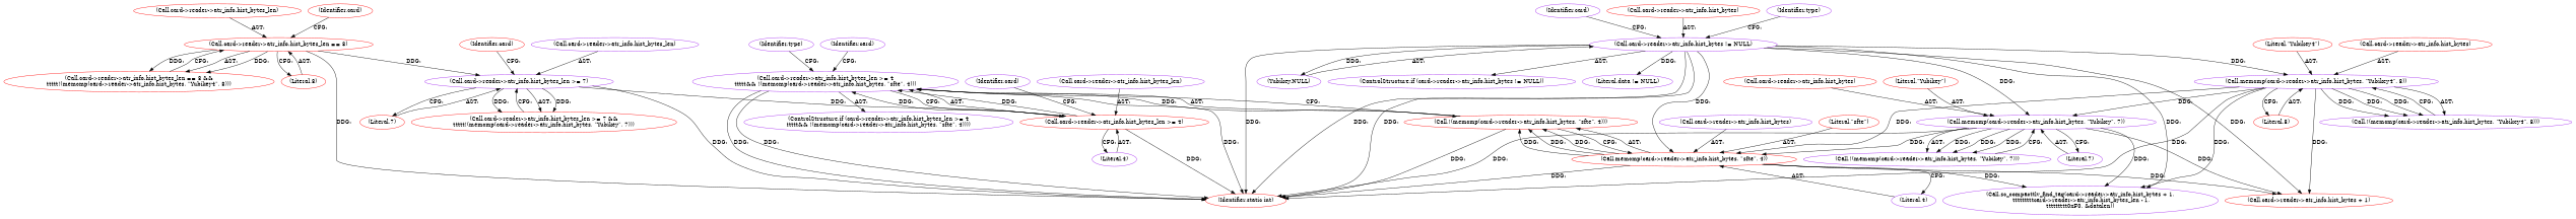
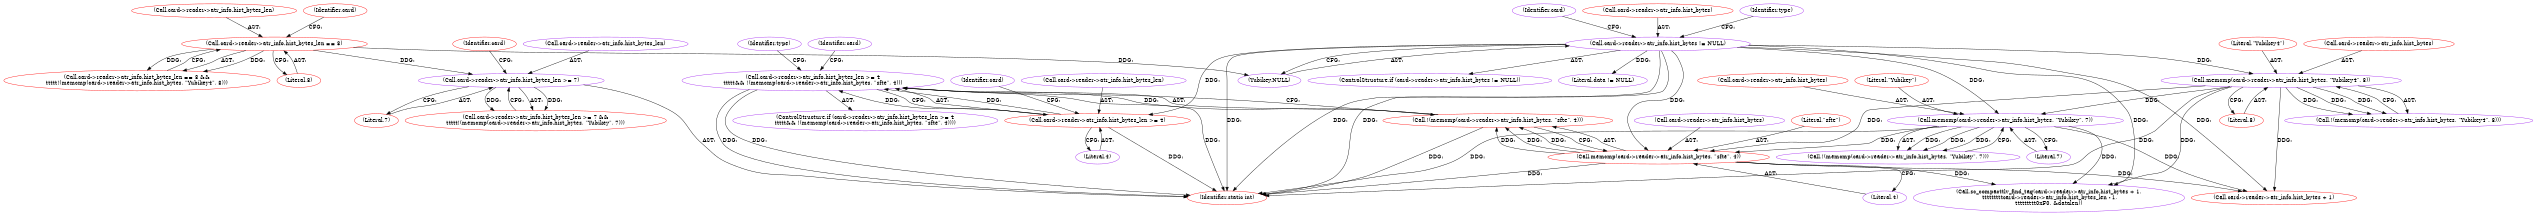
  digraph {
    fontname="DejaVu Serif"
    node [color=purple fontname="DejaVu Serif"]
    edge [fontname="DejaVu Serif"]
    n1 [label="(Call,card->reader->atr_info.hist_bytes_len >= 4\n\t\t\t\t\t&& !(memcmp(card->reader->atr_info.hist_bytes, \"sfte\", 4)))"]
    n2 [color=red label="(Call,card->reader->atr_info.hist_bytes_len >= 4)"]
    n3 [color=red label="(Call,!(memcmp(card->reader->atr_info.hist_bytes, \"sfte\", 4)))"]
    n4 [label="(ControlStructure,if (card->reader->atr_info.hist_bytes_len >= 4\n\t\t\t\t\t&& !(memcmp(card->reader->atr_info.hist_bytes, \"sfte\", 4))))"]
    n5 [color=red label="(Identifier,static int)"]
    n6 [label="(Literal,4)"]
    n7 [color=red label="(Call,memcmp(card->reader->atr_info.hist_bytes, \"sfte\", 4))"]
    n8 [label="(Call,card->reader->atr_info.hist_bytes_len >= 7)"]
    n9 [color=red label="(Literal,7)"]
    n10 [color=red label="(Call,card->reader->atr_info.hist_bytes_len >= 7 &&\n\t\t\t\t\t!(memcmp(card->reader->atr_info.hist_bytes, \"Yubikey\", 7)))"]
    n11 [color=red label="(Call,card->reader->atr_info.hist_bytes_len == 8)"]
    n12 [color=red label="(Call,card->reader->atr_info.hist_bytes_len == 8 &&\n\t\t\t\t\t!(memcmp(card->reader->atr_info.hist_bytes, \"Yubikey4\", 8)))"]
    n13 [color=red label="(Literal,8)"]
    n14 [label="(Call,sc_compacttlv_find_tag(card->reader->atr_info.hist_bytes + 1,\n \t\t\t\t\t\t\t\t\tcard->reader->atr_info.hist_bytes_len - 1,\n\t\t\t\t\t\t\t\t\t0xF0, &datalen))"]
    n15 [color=red label="(Call,card->reader->atr_info.hist_bytes + 1)"]
    n16 [label="(Literal,4)"]
    n17 [label="(Call,card->reader->atr_info.hist_bytes != NULL)"]
    n18 [label="(Call,memcmp(card->reader->atr_info.hist_bytes, \"Yubikey\", 7))"]
    n19 [label="(Call,memcmp(card->reader->atr_info.hist_bytes, \"Yubikey4\", 8))"]
    n20 [label="(Yubikey,NULL)"]
    n21 [label="(ControlStructure,if (card->reader->atr_info.hist_bytes != NULL))"]
    n22 [label="(Literal,data != NULL)"]
    n23 [label="(Call,!(memcmp(card->reader->atr_info.hist_bytes, \"Yubikey\", 7)))"]
    n24 [label="(Literal,7)"]
    n25 [color=red label="(Literal,8)"]
    n26 [label="(Call,!(memcmp(card->reader->atr_info.hist_bytes, \"Yubikey4\", 8)))"]
    n27 [label="(Identifier,card)"]
    n28 [color=red label="(Call,card->reader->atr_info.hist_bytes)"]
    n29 [label="(Call,card->reader->atr_info.hist_bytes)"]
    n30 [label="(Identifier,card)"]
    n31 [label="(Identifier,type)"]
    n32 [label="(Call,card->reader->atr_info.hist_bytes_len)"]
    n33 [color=red label="(Literal,\"Yubikey\")"]
    n34 [color=red label="(Call,card->reader->atr_info.hist_bytes)"]
    n35 [label="(Identifier,type)"]
    n36 [color=red label="(Literal,\"Yubikey4\")"]
    n37 [color=red label="(Call,card->reader->atr_info.hist_bytes_len)"]
    n38 [color=red label="(Call,card->reader->atr_info.hist_bytes)"]
    n39 [label="(Call,card->reader->atr_info.hist_bytes_len)"]
    n40 [color=red label="(Literal,\"sfte\")"]
    n41 [color=red label="(Identifier,card)"]
    n42 [color=red label="(Identifier,card)"]
    n43 [label="(Identifier,card)"]
    n1 -> n2 [label="CFG: "]
    n1 -> n3 [label="CFG: "]
    n1 -> n4 [label="AST: "]
    n1 -> n5 [label="DDG: "]
    n1 -> n5 [label="DDG: "]
    n1 -> n5 [label="DDG: "]
    n2 -> n1 [label="AST: "]
    n2 -> n1 [label="DDG: "]
    n2 -> n1 [label="DDG: "]
    n2 -> n5 [label="DDG: "]
    n2 -> n6 [label="CFG: "]
    n3 -> n1 [label="AST: "]
    n3 -> n1 [label="DDG: "]
    n3 -> n5 [label="DDG: "]
    n3 -> n7 [label="CFG: "]
    n6 -> n2 [label="AST: "]
    n7 -> n3 [label="AST: "]
    n7 -> n3 [label="DDG: "]
    n7 -> n3 [label="DDG: "]
    n7 -> n3 [label="DDG: "]
    n7 -> n5 [label="DDG: "]
    n7 -> n14 [label="DDG: "]
    n7 -> n15 [label="DDG: "]
    n7 -> n16 [label="CFG: "]
-   n8 -> n2 [label="DDG: "]
-   n8 -> n5 [label="DDG: "]
+   n17 -> n2 [label="DDG: "]
+   n8 -> n5 [label="AST: "]
    n8 -> n9 [label="CFG: "]
    n8 -> n10 [label="AST: "]
    n8 -> n10 [label="DDG: "]
    n8 -> n10 [label="DDG: "]
    n9 -> n8 [label="AST: "]
    n10 -> n8 [label="CFG: "]
-   n11 -> n5 [label="DDG: "]
+   n11 -> n20 [label="DDG: "]
    n11 -> n8 [label="DDG: "]
    n11 -> n12 [label="AST: "]
    n11 -> n12 [label="DDG: "]
    n11 -> n12 [label="DDG: "]
    n11 -> n13 [label="CFG: "]
    n12 -> n11 [label="CFG: "]
    n13 -> n11 [label="AST: "]
    n16 -> n7 [label="AST: "]
    n17 -> n5 [label="DDG: "]
    n17 -> n5 [label="DDG: "]
    n17 -> n5 [label="DDG: "]
    n17 -> n7 [label="DDG: "]
    n17 -> n14 [label="DDG: "]
    n17 -> n15 [label="DDG: "]
    n17 -> n18 [label="DDG: "]
    n17 -> n19 [label="DDG: "]
-   n17 -> n20 [label="DDG: "]
+   n17 -> n20 [label="CFG: "]
    n17 -> n21 [label="AST: "]
    n17 -> n22 [label="DDG: "]
    n18 -> n5 [label="DDG: "]
    n18 -> n7 [label="DDG: "]
    n18 -> n14 [label="DDG: "]
    n18 -> n15 [label="DDG: "]
    n18 -> n23 [label="AST: "]
    n18 -> n23 [label="DDG: "]
    n18 -> n23 [label="DDG: "]
    n18 -> n23 [label="DDG: "]
    n18 -> n24 [label="CFG: "]
    n19 -> n5 [label="DDG: "]
    n19 -> n7 [label="DDG: "]
    n19 -> n14 [label="DDG: "]
    n19 -> n15 [label="DDG: "]
    n19 -> n18 [label="DDG: "]
    n19 -> n25 [label="CFG: "]
    n19 -> n26 [label="AST: "]
    n19 -> n26 [label="DDG: "]
    n19 -> n26 [label="DDG: "]
    n19 -> n26 [label="DDG: "]
    n20 -> n17 [label="AST: "]
    n23 -> n18 [label="CFG: "]
    n24 -> n18 [label="AST: "]
    n25 -> n19 [label="AST: "]
    n26 -> n19 [label="CFG: "]
    n27 -> n17 [label="CFG: "]
    n28 -> n18 [label="AST: "]
    n29 -> n7 [label="AST: "]
    n30 -> n2 [label="CFG: "]
    n31 -> n1 [label="CFG: "]
    n32 -> n8 [label="AST: "]
    n33 -> n18 [label="AST: "]
    n34 -> n17 [label="AST: "]
    n35 -> n17 [label="CFG: "]
    n36 -> n19 [label="AST: "]
    n37 -> n11 [label="AST: "]
    n38 -> n19 [label="AST: "]
    n39 -> n2 [label="AST: "]
    n40 -> n7 [label="AST: "]
    n41 -> n8 [label="CFG: "]
    n42 -> n11 [label="CFG: "]
    n43 -> n1 [label="CFG: "]
  }
